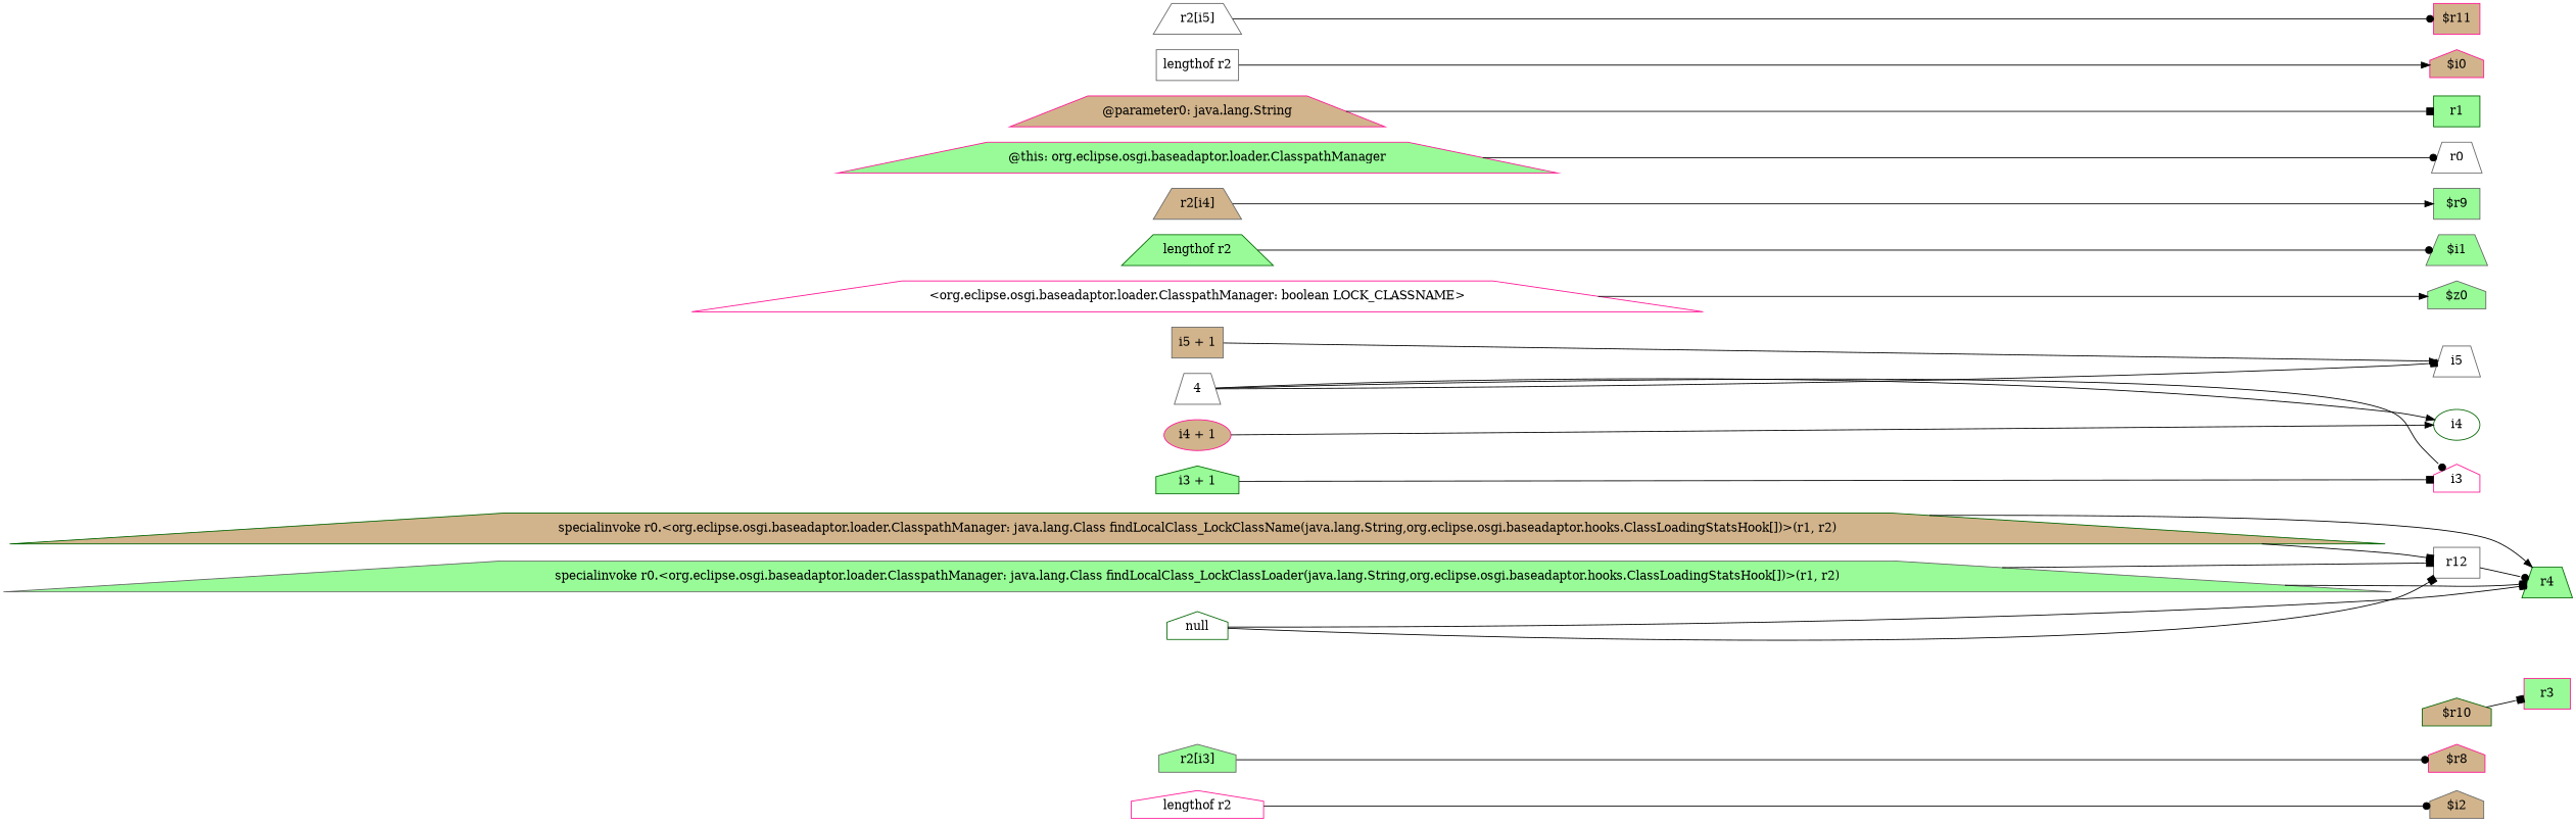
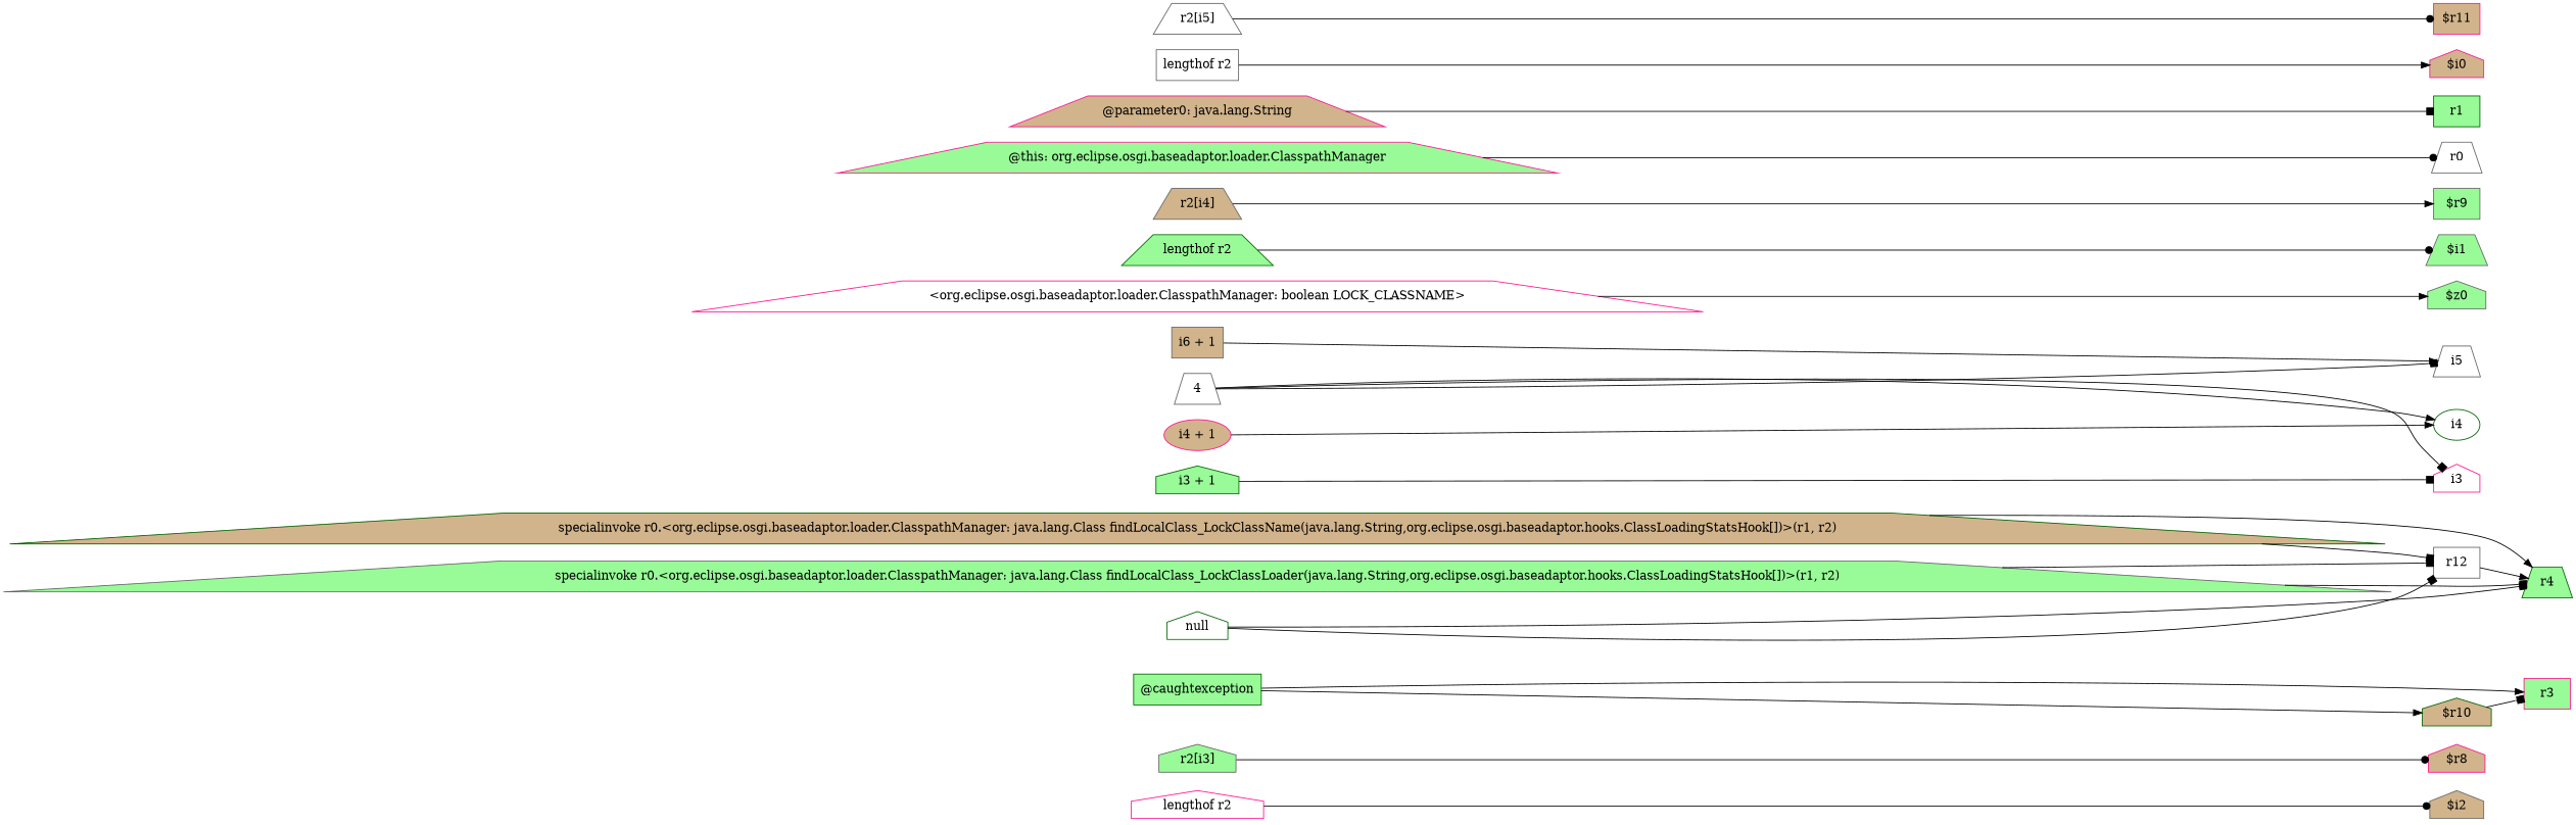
  digraph {
    rankdir=LR
    node [color=gray40 fillcolor=palegreen shape=trapezium style=filled]
    edge [arrowhead=normal]
    n1 [color=deeppink fillcolor=white label="lengthof r2" shape=house]
    n2 [fillcolor=tan label="$i2" shape=house]
    n3 [label="r2[i3]" shape=house]
    n4 [color=deeppink fillcolor=tan label="$r8" shape=house]
+   n5 [color=darkgreen label="@caughtexception" shape=box]
    n6 [color=deeppink label=r3 shape=box]
    n7 [color=darkgreen fillcolor=tan label="$r10" shape=house]
    n8 [color=darkgreen fillcolor=tan label="specialinvoke r0.<org.eclipse.osgi.baseadaptor.loader.ClasspathManager: java.lang.Class findLocalClass_LockClassName(java.lang.String,org.eclipse.osgi.baseadaptor.hooks.ClassLoadingStatsHook[])>(r1, r2)"]
    n9 [fillcolor=white label=r12 shape=box]
    n10 [color=darkgreen label=r4]
    n11 [label="specialinvoke r0.<org.eclipse.osgi.baseadaptor.loader.ClasspathManager: java.lang.Class findLocalClass_LockClassLoader(java.lang.String,org.eclipse.osgi.baseadaptor.hooks.ClassLoadingStatsHook[])>(r1, r2)"]
-   n12 [fillcolor=tan label="i5 + 1" shape=box]
+   n12 [fillcolor=tan label="i6 + 1" shape=box]
    n13 [fillcolor=white label=i5]
    n14 [color=deeppink fillcolor=tan label="i4 + 1" shape=ellipse]
    n15 [color=darkgreen fillcolor=white label=i4 shape=ellipse]
    n16 [color=darkgreen fillcolor=white label=null shape=house]
    n17 [color=darkgreen label="i3 + 1" shape=house]
    n18 [color=deeppink fillcolor=white label=i3 shape=house]
    n19 [color=deeppink fillcolor=white label="<org.eclipse.osgi.baseadaptor.loader.ClasspathManager: boolean LOCK_CLASSNAME>"]
    n20 [label="$z0" shape=house]
    n21 [fillcolor=white label=4]
    n22 [color=darkgreen label="lengthof r2"]
    n23 [label="$i1"]
    n24 [fillcolor=tan label="r2[i4]"]
    n25 [label="$r9" shape=box]
    n26 [color=deeppink label="@this: org.eclipse.osgi.baseadaptor.loader.ClasspathManager"]
    n27 [fillcolor=white label=r0]
    n28 [color=deeppink fillcolor=tan label="@parameter0: java.lang.String"]
    n29 [color=darkgreen label=r1 shape=box]
    n30 [fillcolor=white label="lengthof r2" shape=box]
    n31 [color=deeppink fillcolor=tan label="$i0" shape=house]
    n32 [fillcolor=white label="r2[i5]"]
    n33 [color=deeppink fillcolor=tan label="$r11" shape=box]
    n1 -> n2 [arrowhead=dot]
    n3 -> n4 [arrowhead=dot]
+   n5 -> n6
+   n5 -> n7
    n7 -> n6 [arrowhead=box]
    n8 -> n9 [arrowhead=box]
    n8 -> n10
-   n9 -> n10 [arrowhead=dot]
+   n9 -> n10
    n11 -> n9 [arrowhead=box]
    n11 -> n10 [arrowhead=box]
    n12 -> n13
    n14 -> n15
    n16 -> n9 [arrowhead=box]
    n16 -> n10 [arrowhead=box]
    n17 -> n18 [arrowhead=box]
    n19 -> n20
    n21 -> n13 [arrowhead=box]
    n21 -> n15
-   n21 -> n18 [arrowhead=dot]
+   n21 -> n18 [arrowhead=box]
    n22 -> n23 [arrowhead=dot]
    n24 -> n25
    n26 -> n27 [arrowhead=dot]
    n28 -> n29 [arrowhead=box]
    n30 -> n31
    n32 -> n33 [arrowhead=dot]
  }
